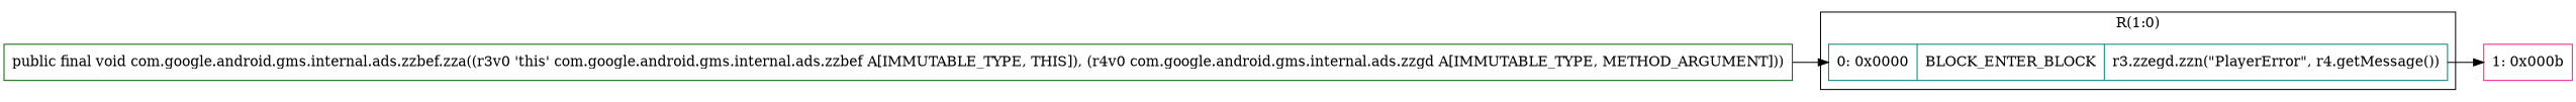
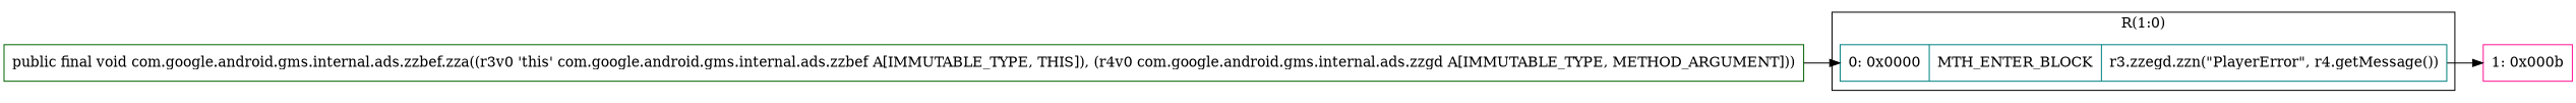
  digraph {
    rankdir=LR
    node [shape=record]
-   n1 [color=teal label="{0\:\ 0x0000|BLOCK_ENTER_BLOCK\l|r3.zzegd.zzn(\"PlayerError\", r4.getMessage())\l}"]
+   n1 [color=teal label="{0\:\ 0x0000|MTH_ENTER_BLOCK\l|r3.zzegd.zzn(\"PlayerError\", r4.getMessage())\l}"]
    n2 [color=deeppink label="{1\:\ 0x000b}"]
    n3 [label="{public final void com.google.android.gms.internal.ads.zzbef.zza((r3v0 'this' com.google.android.gms.internal.ads.zzbef A[IMMUTABLE_TYPE, THIS]), (r4v0 com.google.android.gms.internal.ads.zzgd A[IMMUTABLE_TYPE, METHOD_ARGUMENT])) }" color=darkgreen]
    subgraph cluster_1 {
      label="R(1:0)"
      n1
    }
    n1 -> n2
    n3 -> n1
  }
